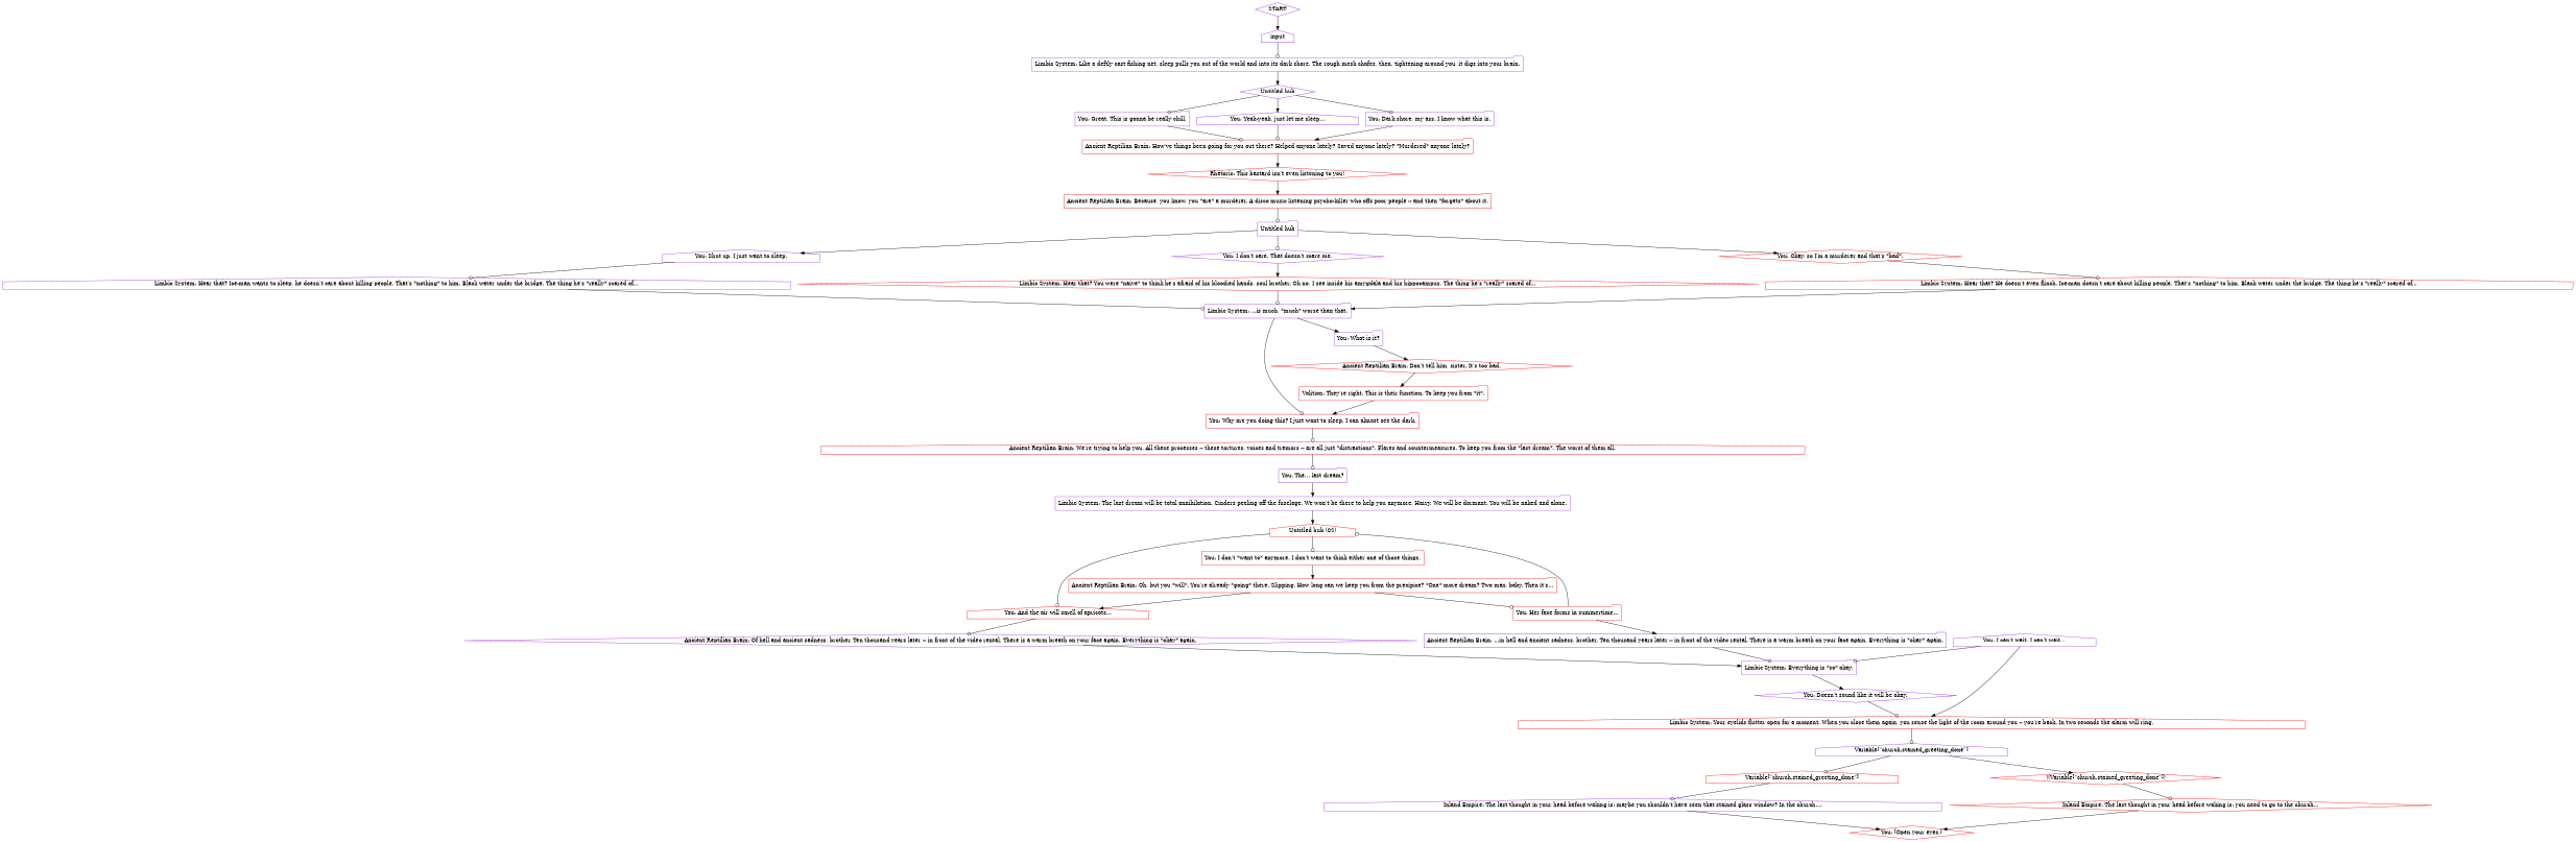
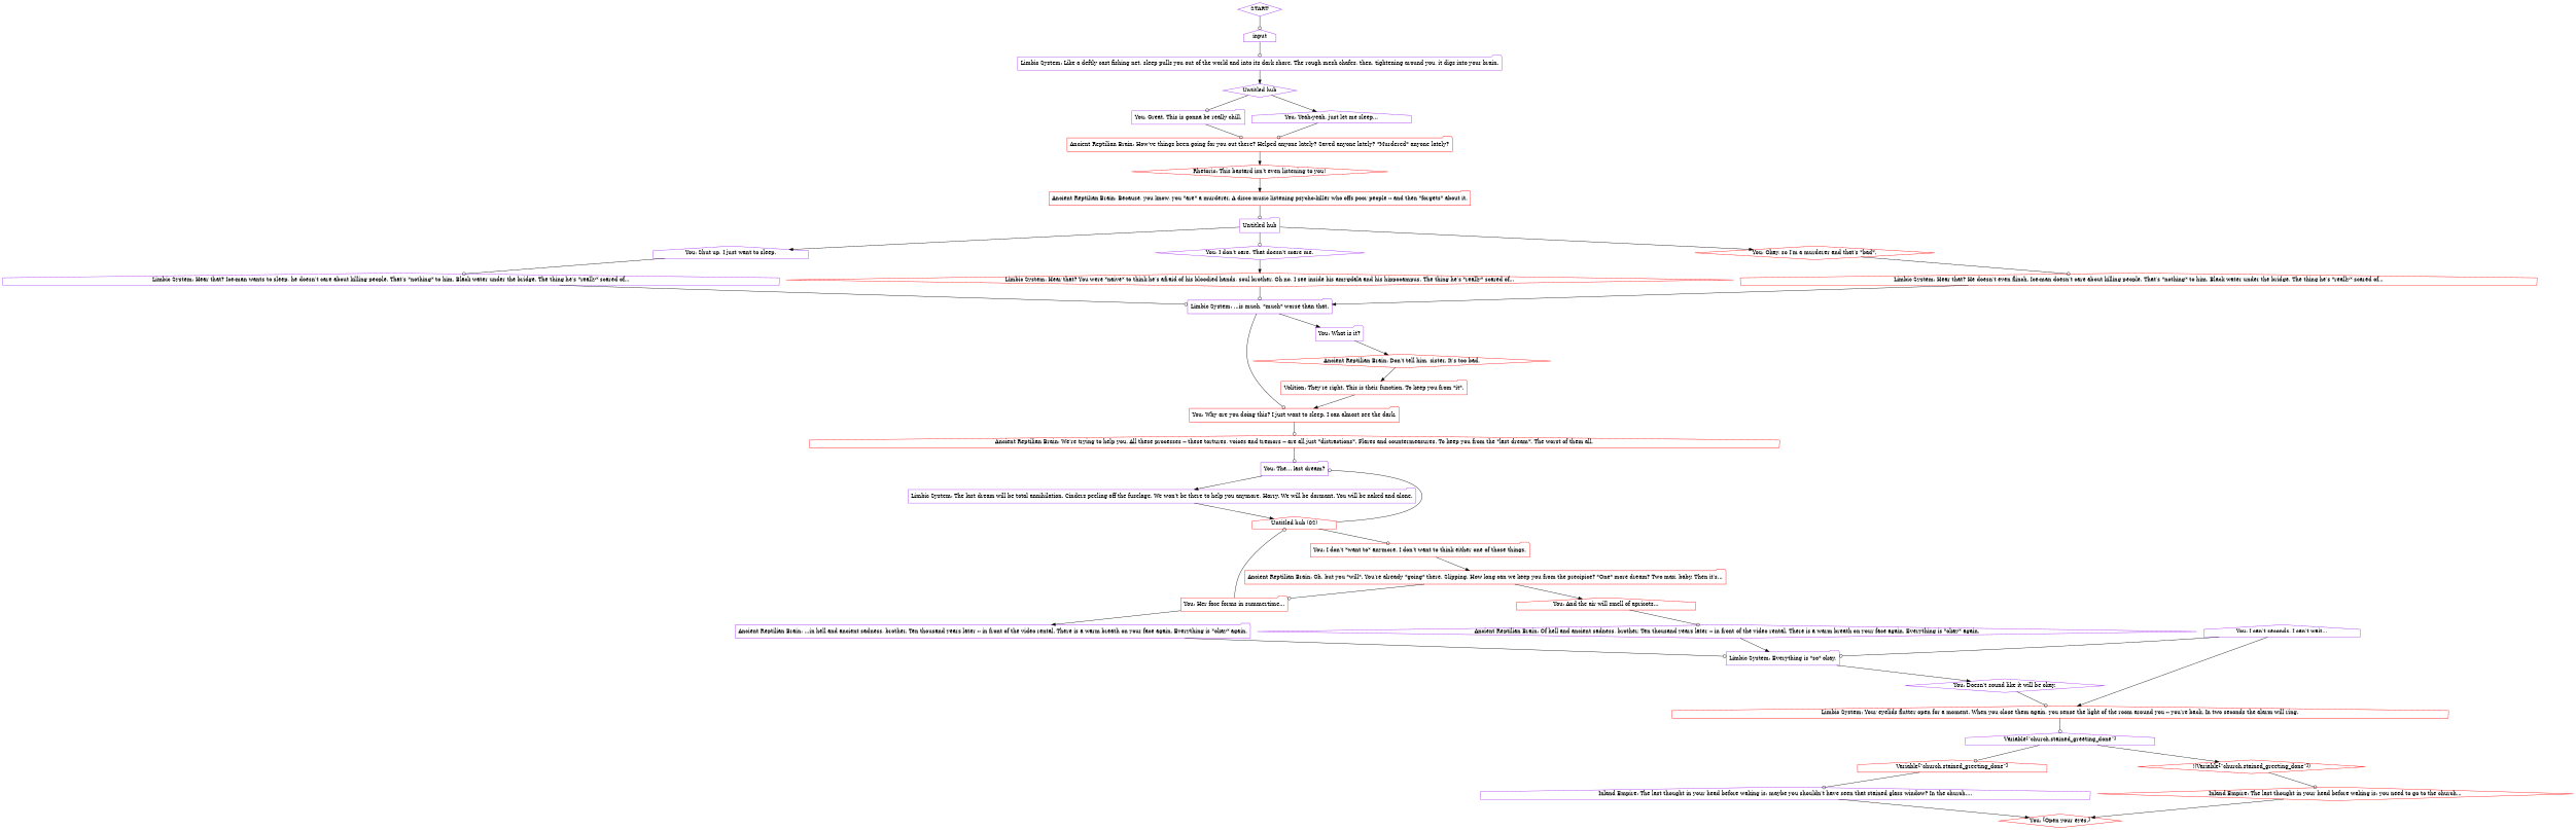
  digraph {
    node [color=purple shape=folder]
    edge [arrowhead=odot]
    n1 [label=START shape=diamond]
    n2 [label=input shape=house]
    n3 [label="Limbic System: Like a deftly cast fishing net, sleep pulls you out of the world and into its dark shore. The rough mesh chafes, then, tightening around you, it digs into your brain."]
    n4 [label="Untitled hub" shape=diamond]
    n5 [color=red label="Ancient Reptilian Brain: We're trying to help you. All these processes -- these tortures, voices and tremors -- are all just *distractions*. Flares and countermeasures. To keep you from the *last dream*. The worst of them all." shape=house]
    n6 [label="You: The... last dream?"]
    n7 [label="Limbic System: The last dream will be total annihilation. Cinders peeling off the fuselage. We won't be there to help you anymore, Harry. We will be dormant. You will be naked and alone."]
    n8 [color=red label="You: Her face forms in summertime..."]
    n9 [label="Ancient Reptilian Brain: ...in hell and ancient sadness, brother. Ten thousand years later -- in front of the video rental. There is a warm breath on your face again. Everything is *okay* again."]
    n10 [color=red label="Untitled hub (02)" shape=house]
    n11 [label="Limbic System: Everything is *so* okay."]
    n12 [color=red label="Volition: They're right. This is their function. To keep you from *it*."]
    n13 [color=red label="You: Why are you doing this? I just want to sleep. I can almost see the dark."]
    n14 [color=red label="You: And the air will smell of apricots..." shape=house]
    n15 [color=red label="You: I don't *want to* anymore. I don't want to think either one of those things."]
    n16 [color=red label="Limbic System: Your eyelids flutter open for a moment. When you close them again, you sense the light of the room around you -- you're back. In two seconds the alarm will ring." shape=house]
    n17 [label="Variable[\"church.stained_greeting_done\"]" shape=house]
    n18 [color=red label="Variable[\"church.stained_greeting_done\"]" shape=house]
    n19 [color=red label="!(Variable[\"church.stained_greeting_done\"])" shape=diamond]
    n20 [label="Untitled hub"]
    n21 [label="You: Shut up, I just want to sleep." shape=house]
    n22 [label="You: I don't care. That doesn't scare me." shape=diamond]
    n23 [color=red label="You: Okay, so I'm a murderer and that's *bad*." shape=diamond]
    n24 [label="Limbic System: Hear that? Ice-man wants to sleep, he doesn't care about killing people. That's *nothing* to him. Black water under the bridge. The thing he's *really* scared of..." shape=house]
    n25 [color=red label="Limbic System: Hear that? You were *naive* to think he's afraid of his bloodied hands, soul brother. Oh no, I see inside his amygdala and his hippocampus. The thing he's *really* scared of..." shape=diamond]
    n26 [color=red label="Limbic System: Hear that? He doesn't even flinch. Ice-man doesn't care about killing people. That's *nothing* to him. Black water under the bridge. The thing he's *really* scared of..." shape=house]
    n27 [label="You: Doesn't sound like it will be okay." shape=diamond]
    n28 [label="Inland Empire: The last thought in your head before waking is: maybe you shouldn't have seen that stained glass window? In the church...." shape=house]
    n29 [color=red label="Inland Empire: The last thought in your head before waking is: you need to go to the church..." shape=diamond]
    n30 [color=red label="You: [Open your eyes.]" shape=diamond]
    n31 [label="Ancient Reptilian Brain: Of hell and ancient sadness, brother. Ten thousand years later -- in front of the video rental. There is a warm breath on your face again. Everything is *okay* again." shape=diamond]
    n32 [label="Limbic System: ...is much, *much* worse than that."]
    n33 [label="You: What is it?"]
    n34 [label="You: Great. This is gonna be really chill."]
    n35 [color=red label="Ancient Reptilian Brain: How've things been going for you out there? Helped anyone lately? Saved anyone lately? *Murdered* anyone lately?"]
    n36 [color=red label="Rhetoric: This bastard isn't even listening to you!" shape=diamond]
    n37 [color=red label="Ancient Reptilian Brain: Because, you know, you *are* a murderer. A disco music listening psycho-killer who offs poor people -- and then *forgets* about it."]
    n38 [color=red label="Ancient Reptilian Brain: Oh, but you *will*. You're already *going* there. Slipping. How long can we keep you from the precipice? *One* more dream? Two max, baby. Then it's..."]
    n39 [color=red label="Ancient Reptilian Brain: Don't tell him, sister. It's too bad." shape=diamond]
    n40 [label="You: Yeah-yeah, just let me sleep..." shape=house]
-   n41 [label="You: Dark shore, my ass. I know what this is."]
-   n42 [label="You: I can't wait. I can't wait..." shape=house]
-   n1 -> n2 [arrowhead=normal]
+   n42 [label="You: I can't seconds. I can't wait..." shape=house]
+   n1 -> n2
    n2 -> n3
    n3 -> n4 [arrowhead=normal]
    n4 -> n34
    n4 -> n40 [arrowhead=normal]
-   n4 -> n41
    n5 -> n6
    n6 -> n7 [arrowhead=normal]
    n7 -> n10 [arrowhead=normal]
    n8 -> n9 [arrowhead=normal]
    n8 -> n10
    n9 -> n11
-   n10 -> n14
+   n10 -> n6
    n10 -> n15
    n11 -> n27 [arrowhead=normal]
    n12 -> n13 [arrowhead=normal]
    n13 -> n5
    n14 -> n31
    n15 -> n38 [arrowhead=normal]
    n16 -> n17
    n17 -> n18
    n17 -> n19 [arrowhead=normal]
    n18 -> n28
    n19 -> n29
    n20 -> n21 [arrowhead=normal]
    n20 -> n22
    n20 -> n23 [arrowhead=normal]
    n21 -> n24
    n22 -> n25 [arrowhead=normal]
    n23 -> n26
    n24 -> n32
    n25 -> n32
    n26 -> n32 [arrowhead=normal]
    n27 -> n16
    n28 -> n30 [arrowhead=normal]
    n29 -> n30 [arrowhead=normal]
    n31 -> n11 [arrowhead=normal]
    n32 -> n13
    n32 -> n33 [arrowhead=normal]
    n33 -> n39 [arrowhead=normal]
    n34 -> n35
    n35 -> n36 [arrowhead=normal]
    n36 -> n37 [arrowhead=normal]
    n37 -> n20
    n38 -> n8
    n38 -> n14 [arrowhead=normal]
    n39 -> n12 [arrowhead=normal]
    n40 -> n35
-   n41 -> n35 [arrowhead=normal]
    n42 -> n11
    n42 -> n16 [arrowhead=normal]
  }
